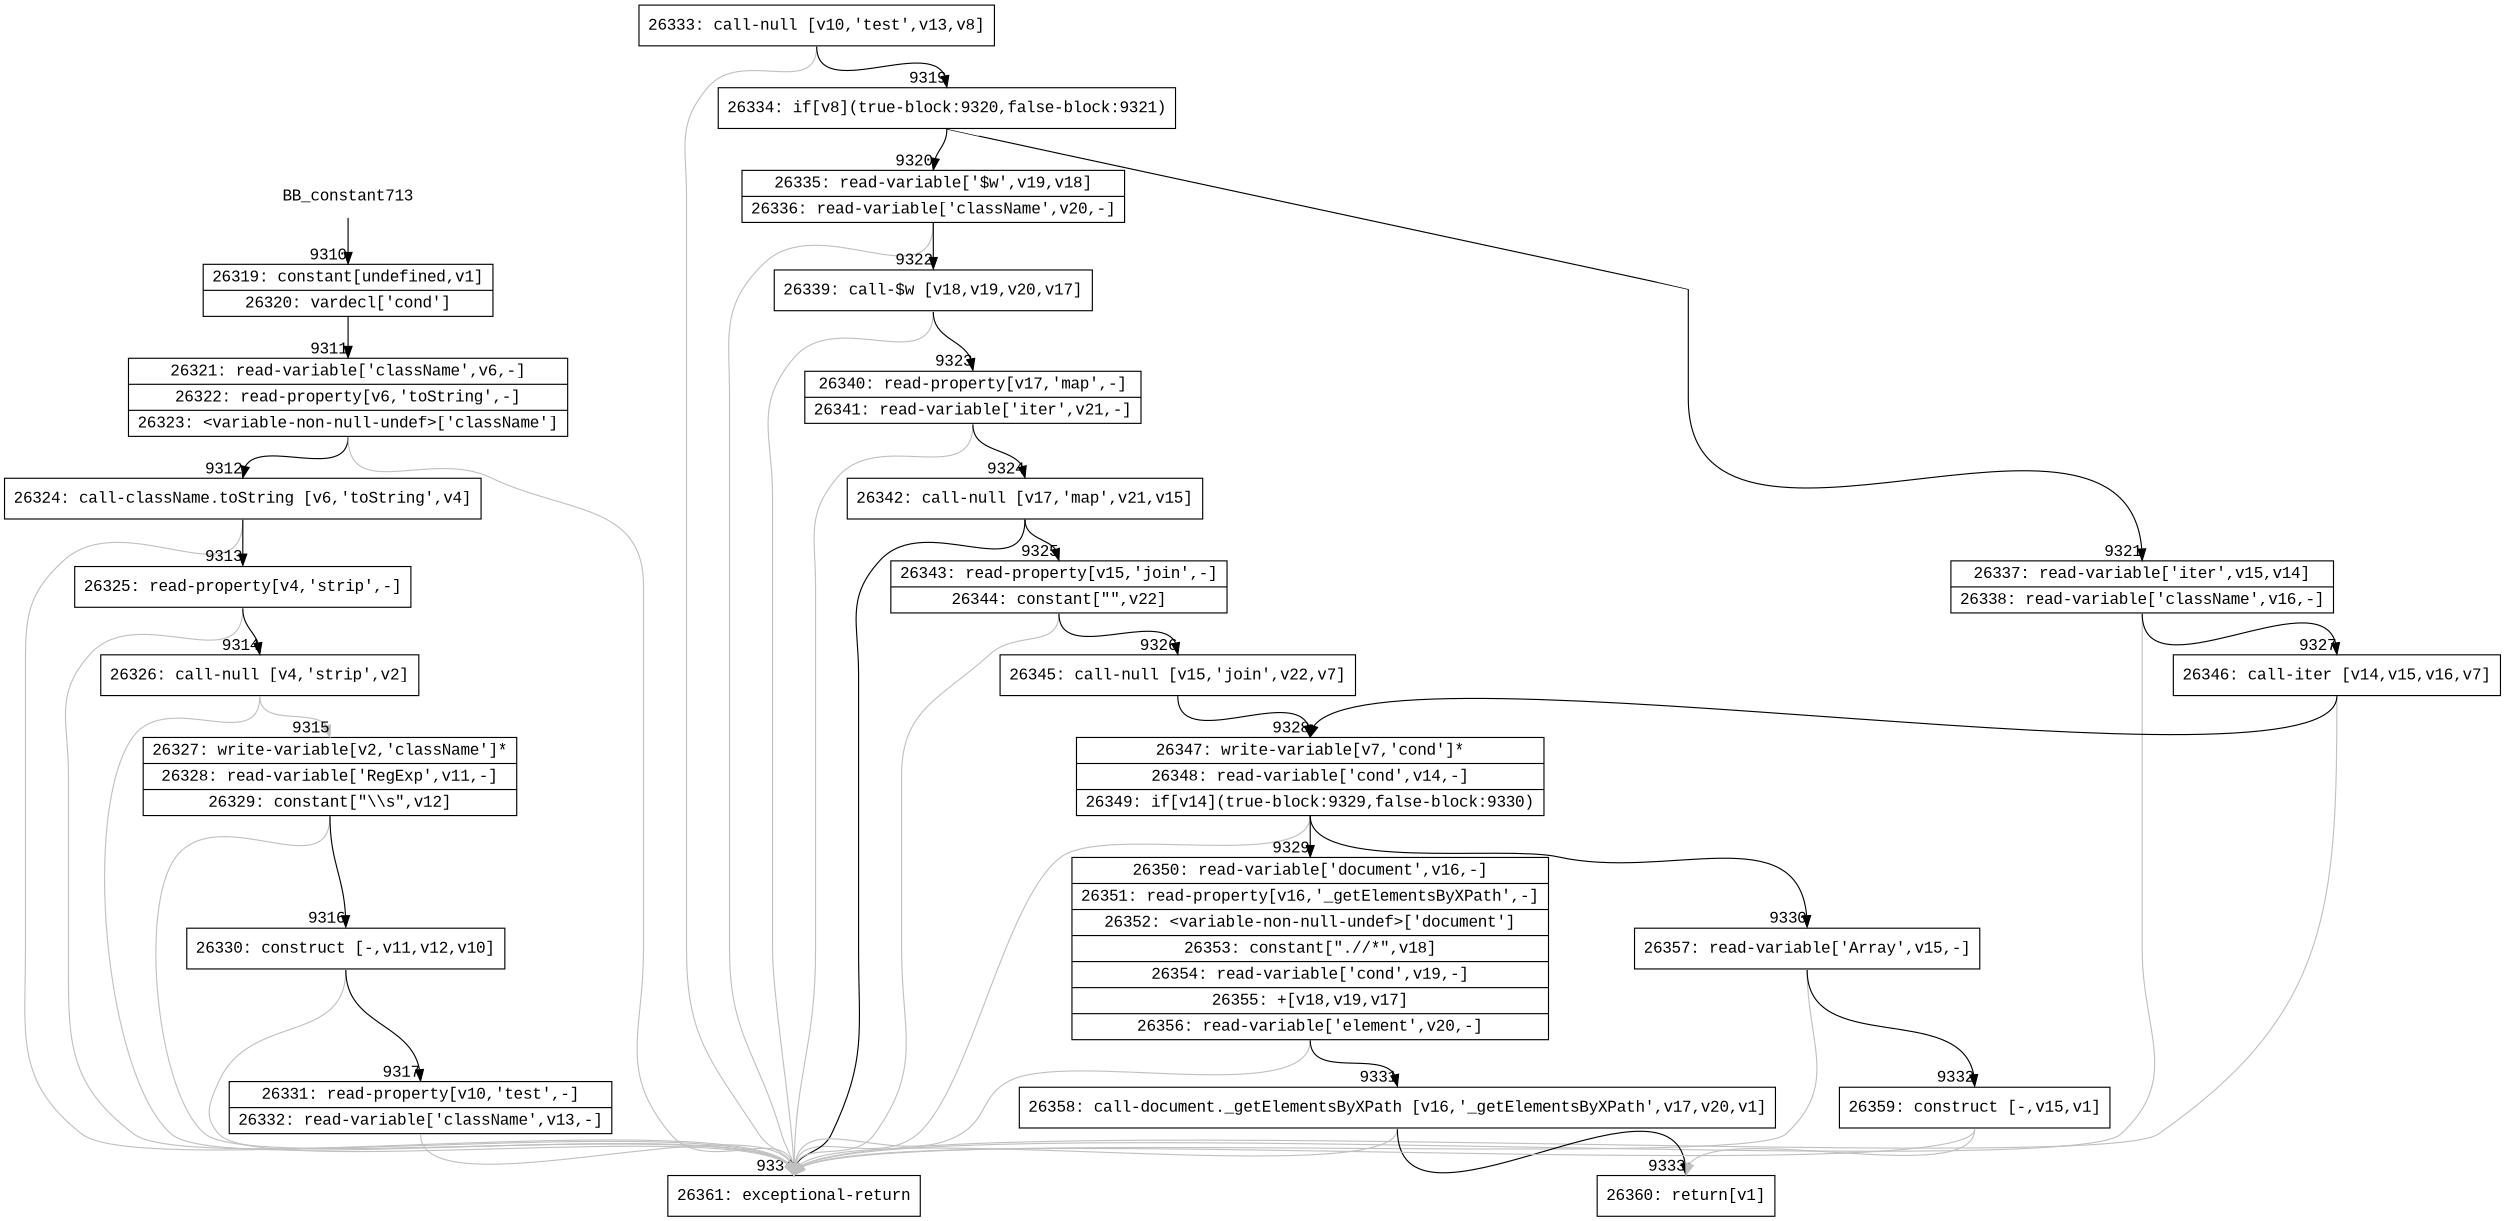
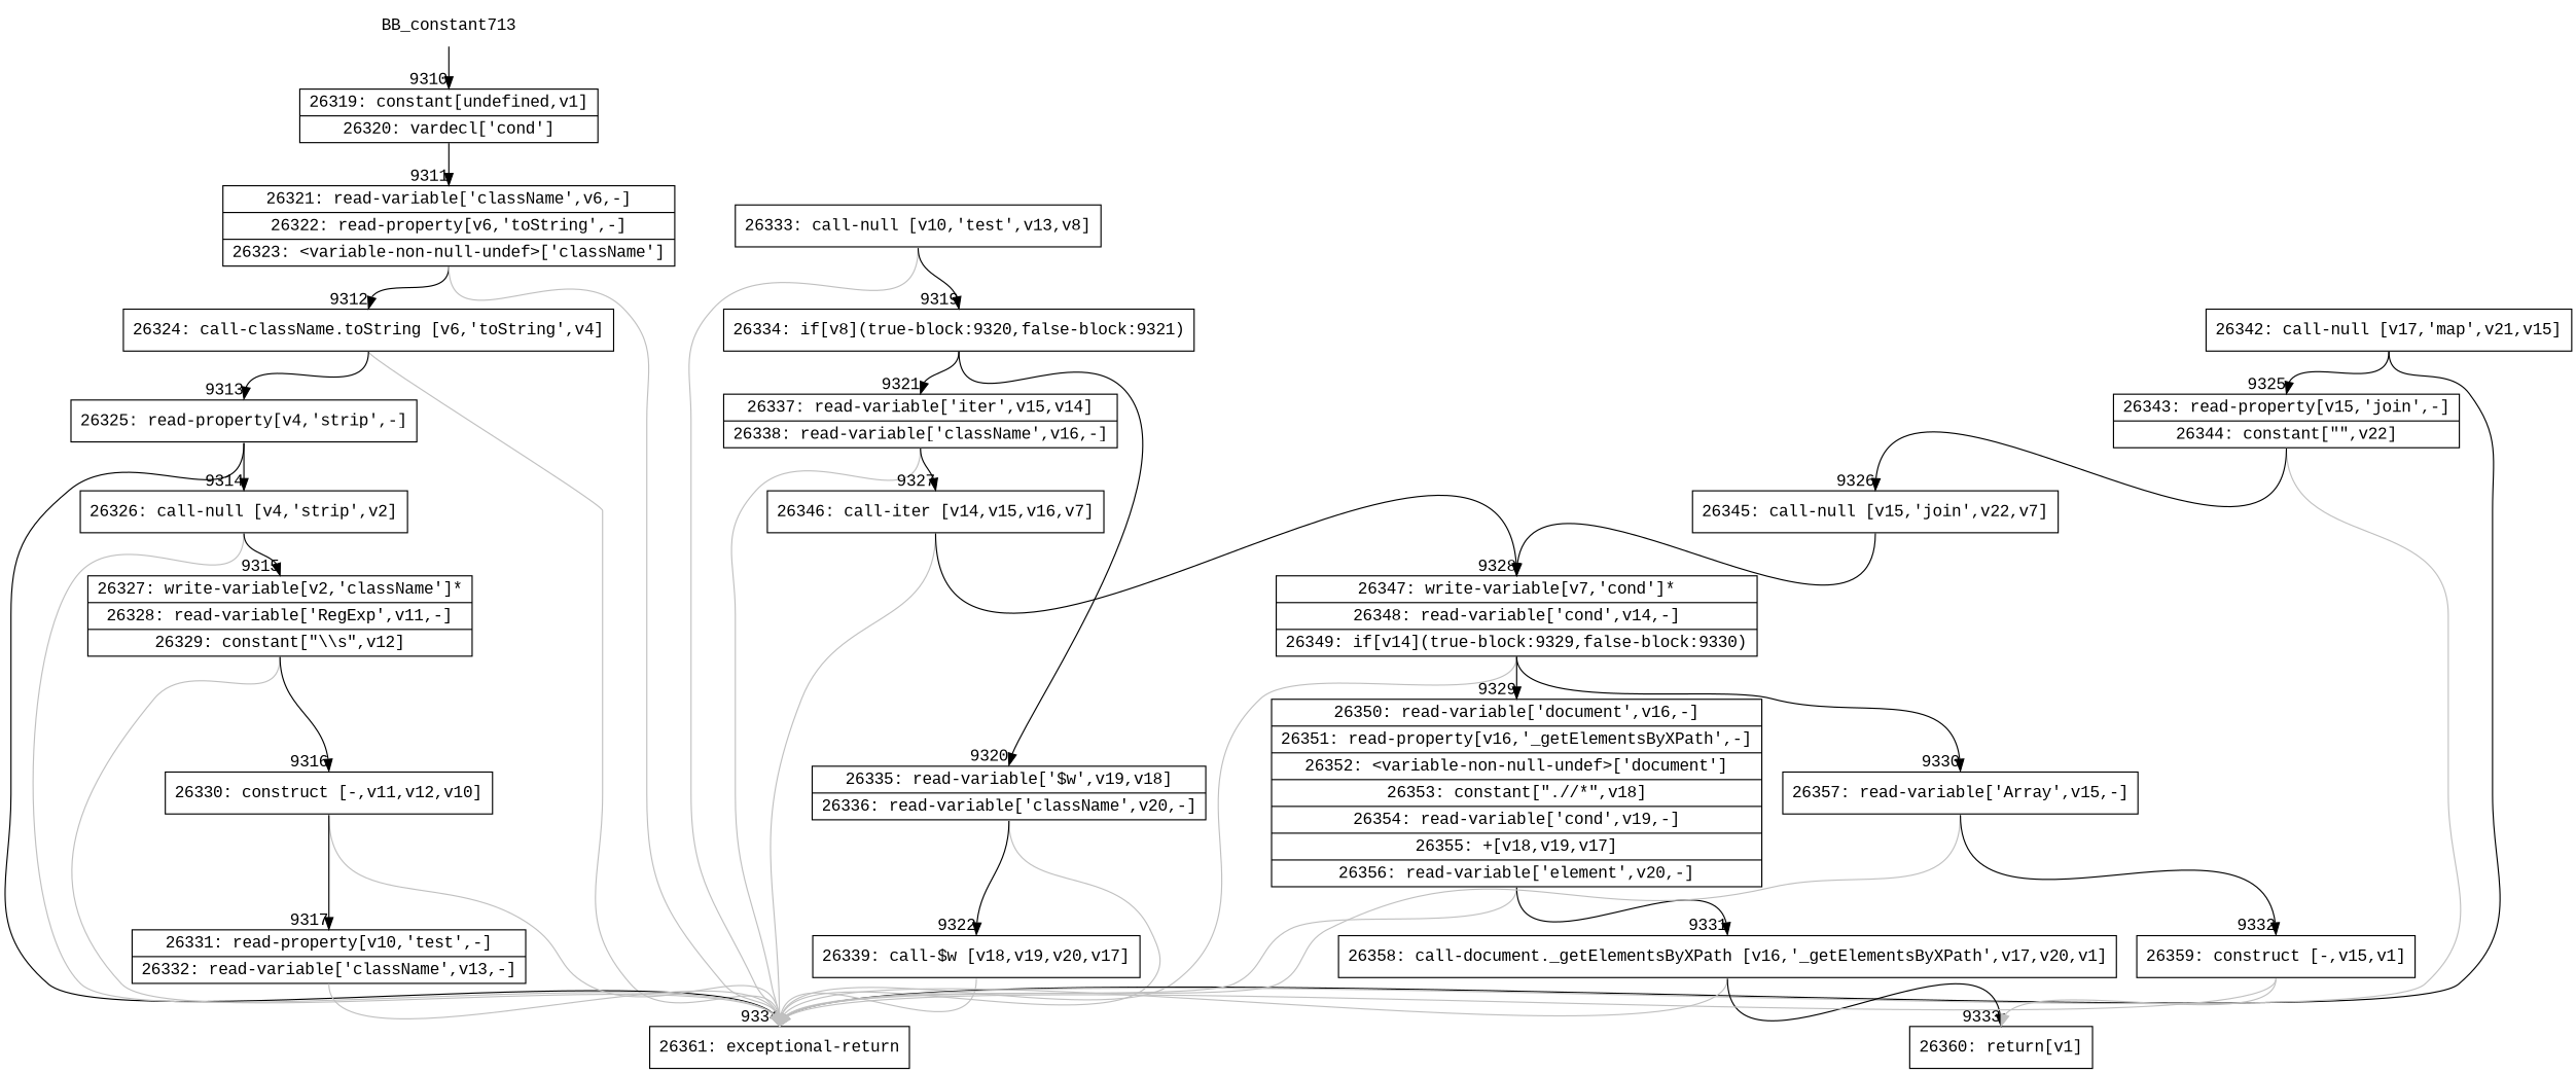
  digraph {
    fontname="Liberation Mono"
    rankdir=TD
    node [fontname="Liberation Mono" shape=record]
    edge [fontname="Liberation Mono" headport=n tailport=s]
    n1 [label=BB_constant713 shape=none]
    n2 [label="{26319: constant[undefined,v1]|26320: vardecl['cond']}"]
    n3 [label="{26321: read-variable['className',v6,-]|26322: read-property[v6,'toString',-]|26323: \<variable-non-null-undef\>['className']}"]
    n4 [label="{26324: call-className.toString [v6,'toString',v4]}"]
    n5 [label="{26361: exceptional-return}"]
    n6 [label="{26325: read-property[v4,'strip',-]}"]
    n7 [label="{26326: call-null [v4,'strip',v2]}"]
    n8 [label="{26327: write-variable[v2,'className']*|26328: read-variable['RegExp',v11,-]|26329: constant[\"\\\\s\",v12]}"]
    n9 [label="{26330: construct [-,v11,v12,v10]}"]
    n10 [label="{26331: read-property[v10,'test',-]|26332: read-variable['className',v13,-]}"]
    n11 [label="{26333: call-null [v10,'test',v13,v8]}"]
    n12 [label="{26334: if[v8](true-block:9320,false-block:9321)}"]
    n13 [label="{26335: read-variable['$w',v19,v18]|26336: read-variable['className',v20,-]}"]
    n14 [label="{26337: read-variable['iter',v15,v14]|26338: read-variable['className',v16,-]}"]
    n15 [label="{26339: call-$w [v18,v19,v20,v17]}"]
    n16 [label="{26346: call-iter [v14,v15,v16,v7]}"]
-   n17 [label="{26340: read-property[v17,'map',-]|26341: read-variable['iter',v21,-]}"]
    n18 [label="{26347: write-variable[v7,'cond']*|26348: read-variable['cond',v14,-]|26349: if[v14](true-block:9329,false-block:9330)}"]
    n19 [label="{26342: call-null [v17,'map',v21,v15]}"]
    n20 [label="{26350: read-variable['document',v16,-]|26351: read-property[v16,'_getElementsByXPath',-]|26352: \<variable-non-null-undef\>['document']|26353: constant[\".//*\",v18]|26354: read-variable['cond',v19,-]|26355: +[v18,v19,v17]|26356: read-variable['element',v20,-]}"]
    n21 [label="{26357: read-variable['Array',v15,-]}"]
    n22 [label="{26343: read-property[v15,'join',-]|26344: constant[\"\",v22]}"]
    n23 [label="{26345: call-null [v15,'join',v22,v7]}"]
    n24 [label="{26358: call-document._getElementsByXPath [v16,'_getElementsByXPath',v17,v20,v1]}"]
    n25 [label="{26359: construct [-,v15,v1]}"]
    n26 [label="{26360: return[v1]}"]
    n1 -> n2 [headlabel="    9310"]
    n2 -> n3 [headlabel="      9311"]
    n3 -> n4 [headlabel="      9312"]
    n3 -> n5 [color=gray headlabel="      9334"]
    n4 -> n5 [color=gray]
    n4 -> n6 [headlabel="      9313"]
-   n6 -> n5 [color=gray]
+   n6 -> n5 [color=black]
    n6 -> n7 [headlabel="      9314"]
    n7 -> n5 [color=gray]
-   n7 -> n8 [headlabel="      9315" color=gray]
+   n7 -> n8 [headlabel="      9315"]
    n8 -> n5 [color=gray]
    n8 -> n9 [headlabel="      9316"]
    n9 -> n5 [color=gray]
    n9 -> n10 [headlabel="      9317"]
    n10 -> n5 [color=gray]
    n11 -> n5 [color=gray]
    n11 -> n12 [headlabel="      9319"]
    n12 -> n13 [headlabel="      9320"]
    n12 -> n14 [headlabel="      9321"]
    n13 -> n5 [color=gray]
    n13 -> n15 [headlabel="      9322"]
    n14 -> n5 [color=gray]
    n14 -> n16 [headlabel="      9327"]
    n15 -> n5 [color=gray]
-   n15 -> n17 [headlabel="      9323"]
    n16 -> n5 [color=gray]
    n16 -> n18
-   n17 -> n5 [color=gray]
-   n17 -> n19 [headlabel="      9324"]
    n18 -> n5 [color=gray]
    n18 -> n20 [headlabel="      9329"]
    n18 -> n21 [headlabel="      9330"]
    n19 -> n5 [color=black]
    n19 -> n22 [headlabel="      9325"]
    n20 -> n5 [color=gray]
    n20 -> n24 [headlabel="      9331"]
    n21 -> n5 [color=gray]
    n21 -> n25 [headlabel="      9332"]
    n22 -> n5 [color=gray]
    n22 -> n23 [headlabel="      9326"]
    n23 -> n18 [headlabel="      9328"]
    n24 -> n5 [color=gray]
    n24 -> n26 [headlabel="      9333"]
    n25 -> n5 [color=gray]
    n25 -> n26 [color=gray]
  }
